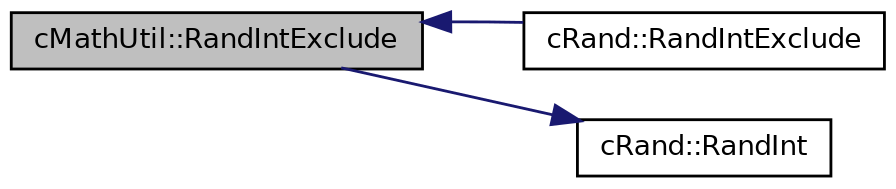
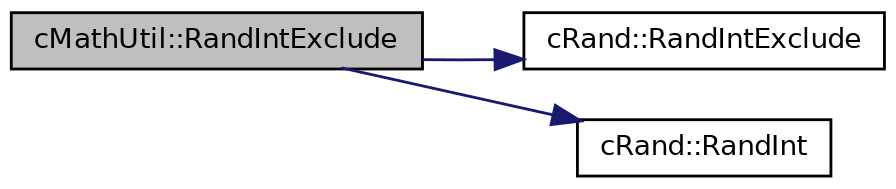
  digraph {
    rankdir=LR
    node [color=black fillcolor=white fontname=Helvetica fontsize=10 shape=record style=filled]
    edge [color=midnightblue fontname=Helvetica fontsize=10 labelfontname=Helvetica labelfontsize=10 style=solid]
    n1 [fillcolor=grey75 fontcolor=black height=0.2 label="cMathUtil::RandIntExclude" width=0.4]
    n2 [height=0.2 label="cRand::RandIntExclude" width=0.4]
    n3 [height=0.2 label="cRand::RandInt" width=0.4]
-   n2 -> n1
+   n1 -> n2
    n1 -> n3
  }
